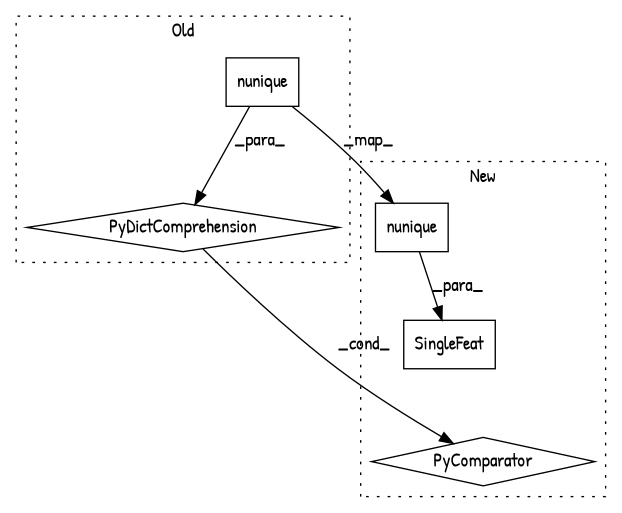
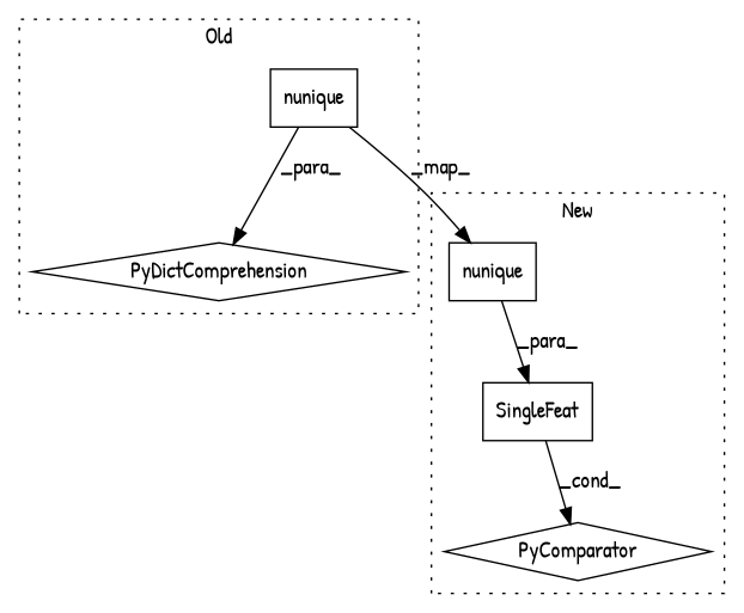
  digraph {
    fontname="Patrick Hand"
    node [a=32 fontname="Patrick Hand" l=9 shape=box]
    edge [fontname="Patrick Hand"]
    n1 [a=110 l=138 label=PyDictComprehension s=925 shape=diamond]
    n2 [label=nunique s=945]
    n3 [l="11,1" label=SingleFeat s="1091,1127"]
    n4 [label=nunique s=1118]
    n5 [a=113 l=34 label=PyComparator s=1195 shape=diamond]
    subgraph cluster_1 {
      label=Old
      style=dotted
      n1
      n2
    }
    subgraph cluster_2 {
      label=New
      style=dotted
      n3
      n4
      n5
    }
    n2 -> n1 [label=_para_]
    n2 -> n4 [label=_map_]
-   n1 -> n5 [label=_cond_]
+   n3 -> n5 [label=_cond_]
    n4 -> n3 [label=_para_]
  }
